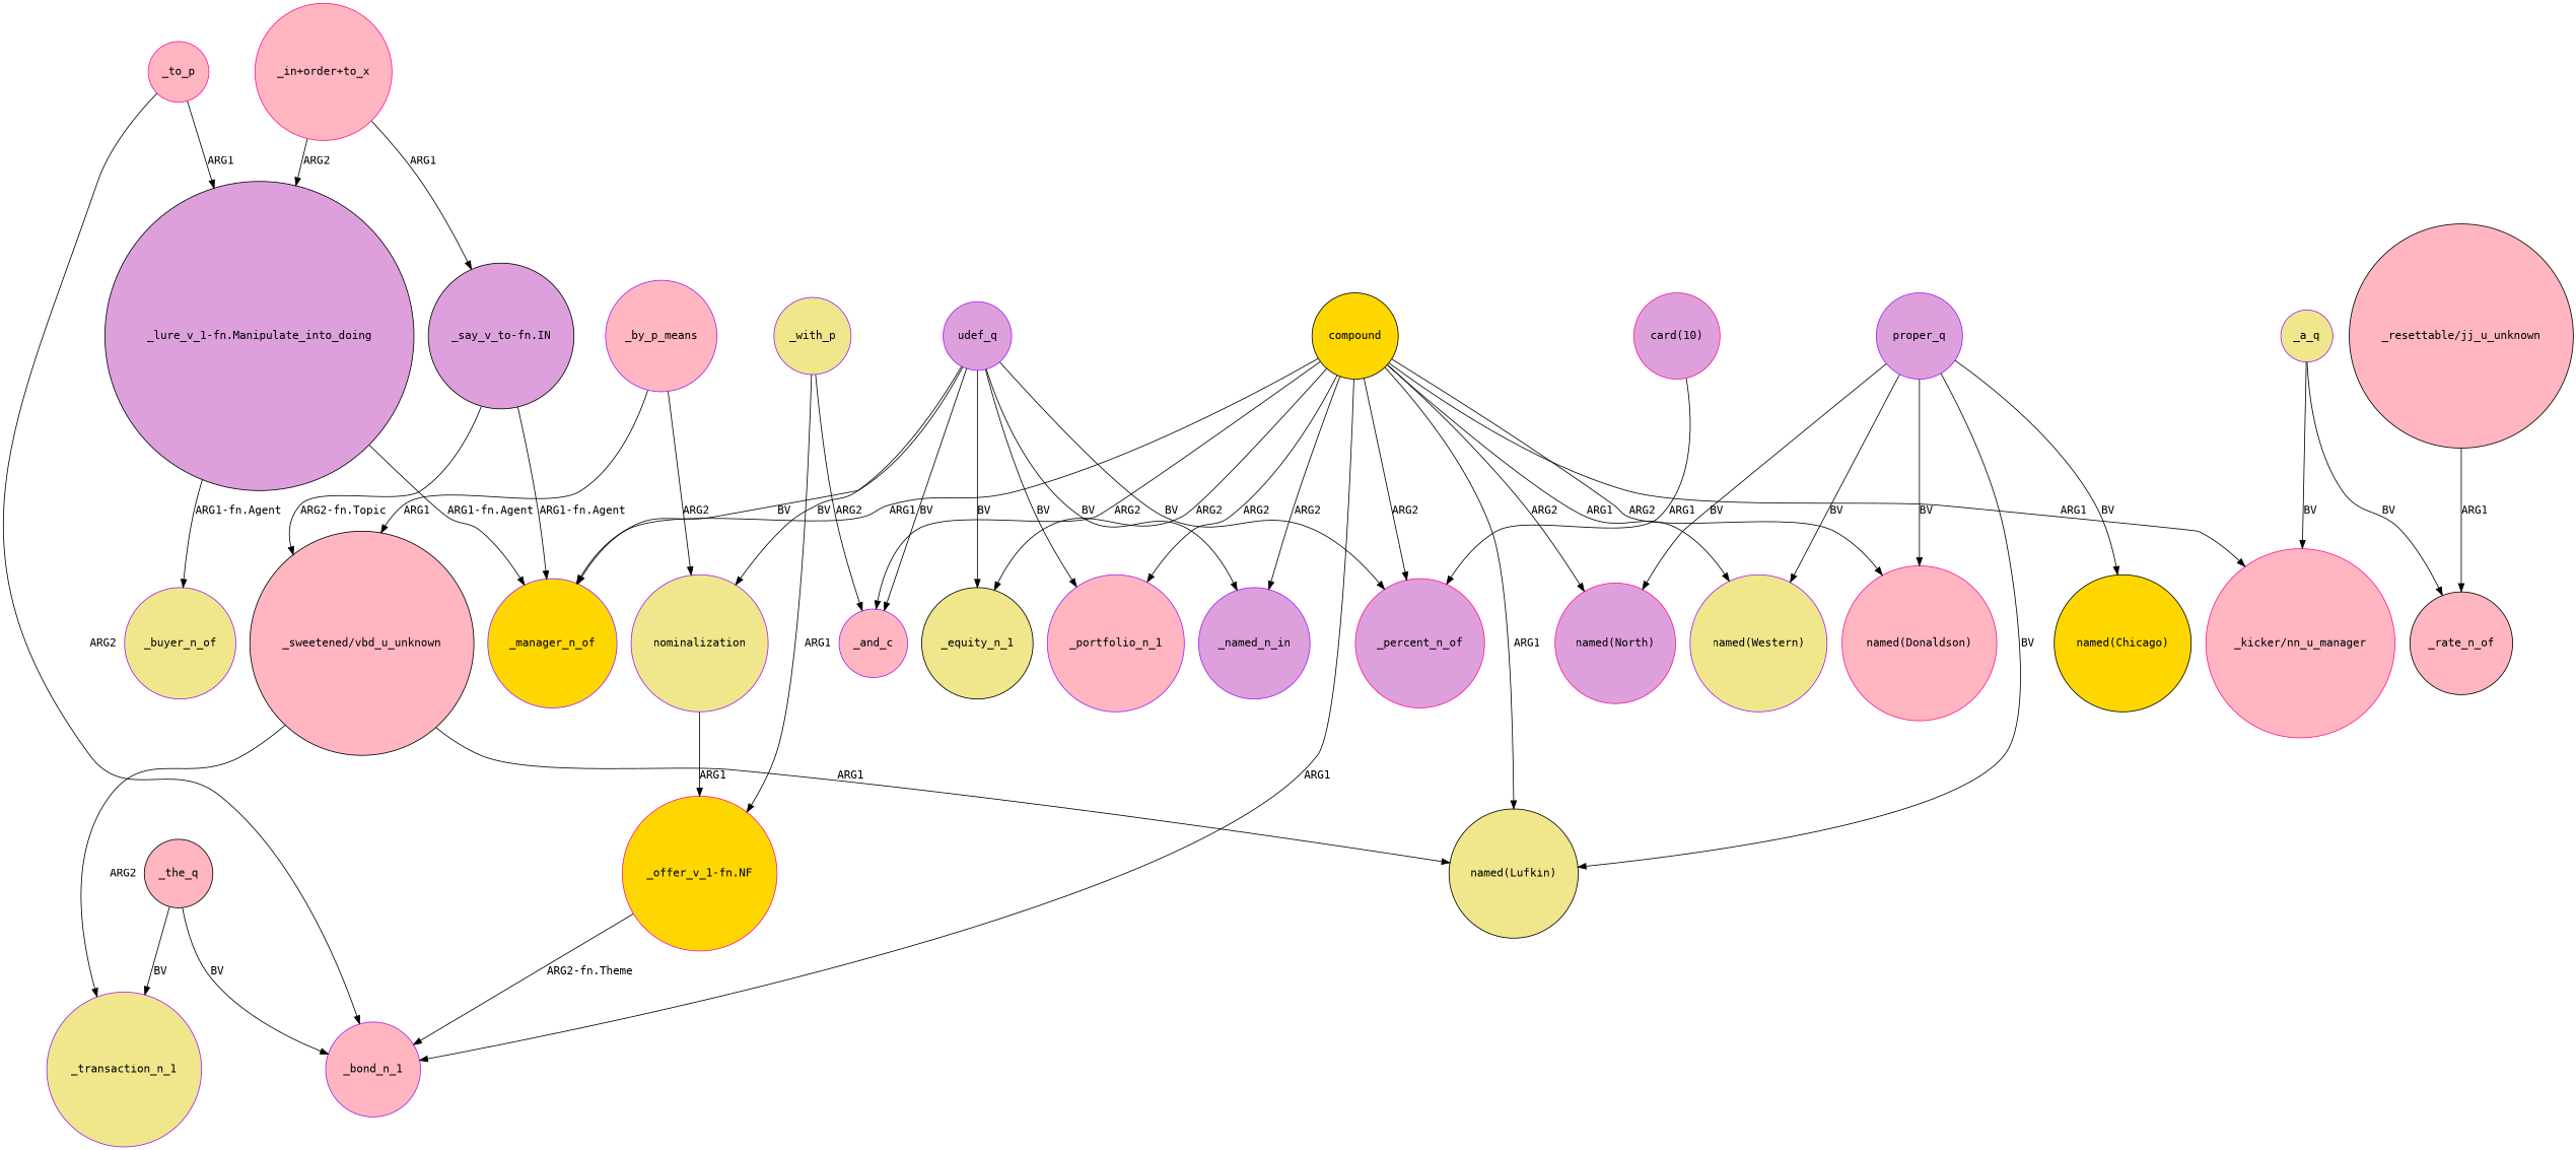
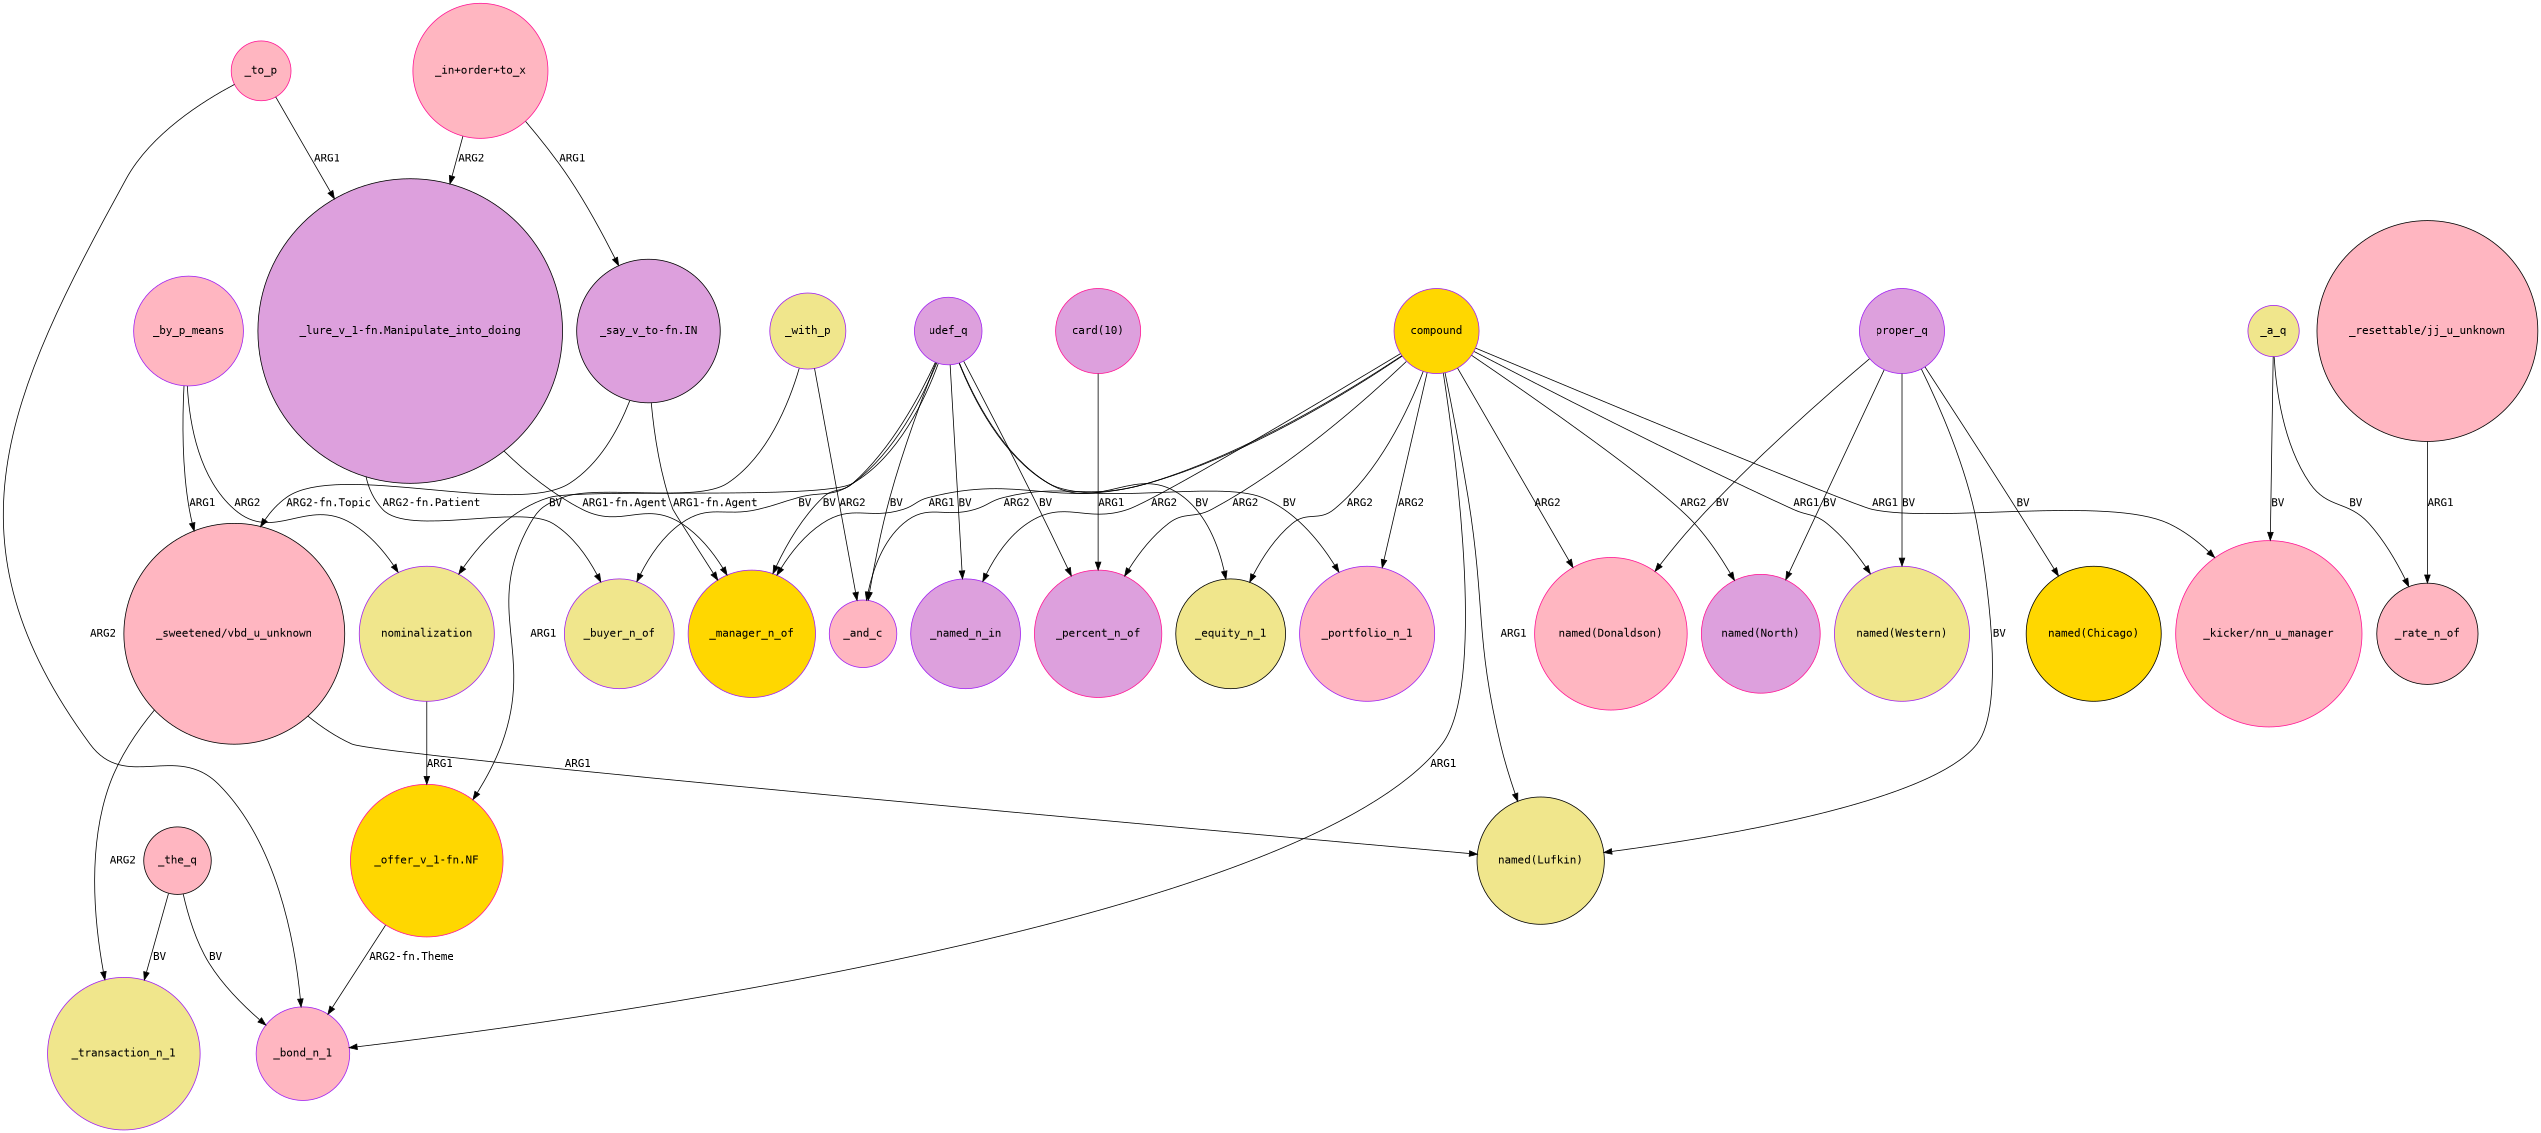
  digraph {
    fontname="DejaVu Sans Mono"
    node [color=purple fillcolor=lightpink fontname="DejaVu Sans Mono" shape=circle style=filled]
    edge [fontname="DejaVu Sans Mono"]
-   compound [color=black fillcolor=gold]
+   compound [fillcolor=gold]
    "named(North)" [color=deeppink fillcolor=plum]
    "named(Lufkin)" [color=black fillcolor=khaki]
    _and_c
    _manager_n_of [fillcolor=gold]
    "named(Western)" [fillcolor=khaki]
    n7 [color=deeppink label="_kicker/nn_u_manager"]
    _bond_n_1
    _portfolio_n_1
    n10 [fillcolor=plum label=_named_n_in]
    _equity_n_1 [color=black fillcolor=khaki]
    _percent_n_of [color=deeppink fillcolor=plum]
    "named(Donaldson)" [color=deeppink]
    _rate_n_of [color=black]
    proper_q [fillcolor=plum]
    "named(Chicago)" [color=black fillcolor=gold]
    _with_p [fillcolor=khaki]
    "_offer_v_1-fn.NF" [color=deeppink fillcolor=gold]
    "_lure_v_1-fn.Manipulate_into_doing" [color=black fillcolor=plum]
    _buyer_n_of [fillcolor=khaki]
    nominalization [fillcolor=khaki]
    _by_p_means
    "_sweetened/vbd_u_unknown" [color=black]
    _transaction_n_1 [fillcolor=khaki]
    "_say_v_to-fn.IN" [color=black fillcolor=plum]
    udef_q [fillcolor=plum]
    _a_q [fillcolor=khaki]
    _to_p [color=deeppink]
    "_in+order+to_x" [color=deeppink]
    "card(10)" [color=deeppink fillcolor=plum]
    _the_q [color=black]
    "_resettable/jj_u_unknown" [color=black]
    compound -> "named(North)" [label=ARG2]
    compound -> "named(Lufkin)" [label=ARG1]
    compound -> _and_c [label=ARG2]
    compound -> _manager_n_of [label=ARG1]
    compound -> "named(Western)" [label=ARG1]
    compound -> n7 [label=ARG1]
    compound -> _bond_n_1 [label=ARG1]
    compound -> _portfolio_n_1 [label=ARG2]
    compound -> n10 [label=ARG2]
    compound -> _equity_n_1 [label=ARG2]
    compound -> _percent_n_of [label=ARG2]
    compound -> "named(Donaldson)" [label=ARG2]
    proper_q -> "named(North)" [label=BV]
    proper_q -> "named(Lufkin)" [label=BV]
    proper_q -> "named(Western)" [label=BV]
    proper_q -> "named(Donaldson)" [label=BV]
    proper_q -> "named(Chicago)" [label=BV]
    _with_p -> _and_c [label=ARG2]
    _with_p -> "_offer_v_1-fn.NF" [label=ARG1]
    "_offer_v_1-fn.NF" -> _bond_n_1 [label="ARG2-fn.Theme"]
    "_lure_v_1-fn.Manipulate_into_doing" -> _manager_n_of [label="ARG1-fn.Agent"]
-   "_lure_v_1-fn.Manipulate_into_doing" -> _buyer_n_of [label="ARG1-fn.Agent"]
+   "_lure_v_1-fn.Manipulate_into_doing" -> _buyer_n_of [label="ARG2-fn.Patient"]
    nominalization -> "_offer_v_1-fn.NF" [label=ARG1]
    _by_p_means -> nominalization [label=ARG2]
    _by_p_means -> "_sweetened/vbd_u_unknown" [label=ARG1]
    "_sweetened/vbd_u_unknown" -> "named(Lufkin)" [label=ARG1]
    "_sweetened/vbd_u_unknown" -> _transaction_n_1 [label=ARG2]
    "_say_v_to-fn.IN" -> _manager_n_of [label="ARG1-fn.Agent"]
    "_say_v_to-fn.IN" -> "_sweetened/vbd_u_unknown" [label="ARG2-fn.Topic"]
    udef_q -> _and_c [label=BV]
    udef_q -> _manager_n_of [label=BV]
    udef_q -> _portfolio_n_1 [label=BV]
    udef_q -> n10 [label=BV]
    udef_q -> _equity_n_1 [label=BV]
    udef_q -> _percent_n_of [label=BV]
+   udef_q -> _buyer_n_of [label=BV]
    udef_q -> nominalization [label=BV]
    _a_q -> n7 [label=BV]
    _a_q -> _rate_n_of [label=BV]
    _to_p -> _bond_n_1 [label=ARG2]
    _to_p -> "_lure_v_1-fn.Manipulate_into_doing" [label=ARG1]
    "_in+order+to_x" -> "_lure_v_1-fn.Manipulate_into_doing" [label=ARG2]
    "_in+order+to_x" -> "_say_v_to-fn.IN" [label=ARG1]
    "card(10)" -> _percent_n_of [label=ARG1]
    _the_q -> _bond_n_1 [label=BV]
    _the_q -> _transaction_n_1 [label=BV]
    "_resettable/jj_u_unknown" -> _rate_n_of [label=ARG1]
  }
